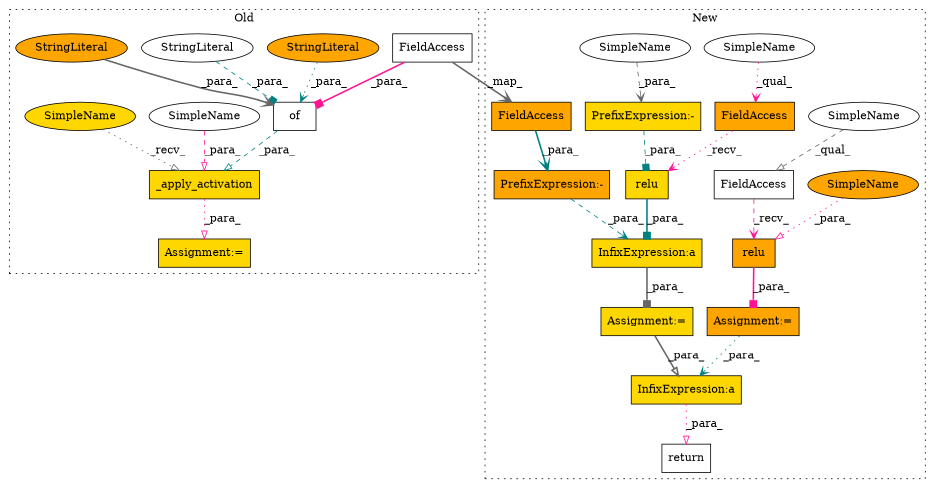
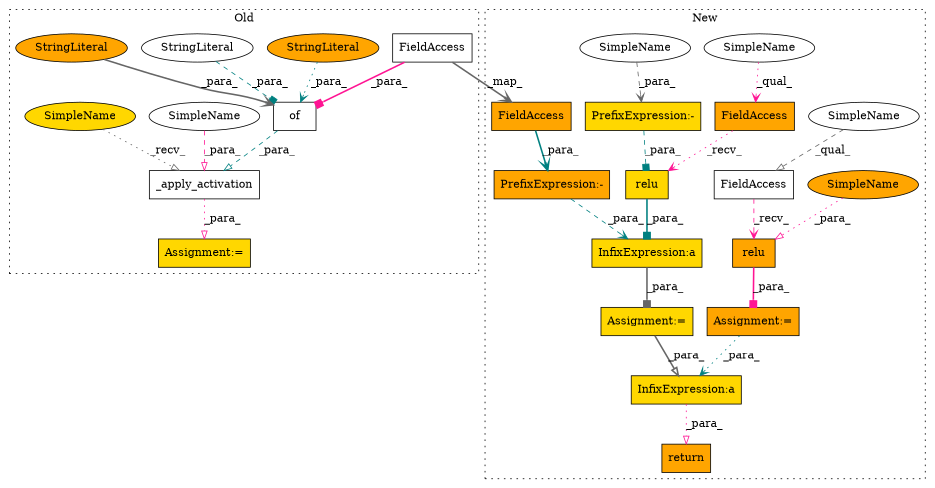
  digraph {
    fontname="DejaVu Serif"
    node [a=42 fillcolor=orange fontname="DejaVu Serif" l=1 s=3345 shape=box style=filled]
    edge [arrowhead=vee color=deeppink fontname="DejaVu Serif" style=dotted]
-   n1 [a=32 fillcolor=gold l="18,1" label=_apply_activation s="2233,2327"]
+   n1 [a=32 fillcolor=white l="18,1" label=_apply_activation s="2233,2327"]
    n2 [a=32 fillcolor=white l="3,1" label=of s="2262,2326"]
    n3 [a=7 fillcolor=gold label="Assignment:=" s=2227]
    n4 [a=45 l=19 label=StringLiteral s=2307 shape=ellipse]
    n5 [a=22 fillcolor=white l=26 label=FieldAccess s=2273]
    n6 [a=45 fillcolor=white l=7 label=StringLiteral s=2265 shape=ellipse]
    n7 [a=45 l=6 label=StringLiteral s=2300 shape=ellipse]
    n8 [fillcolor=white l=6 label=SimpleName s=2251 shape=ellipse]
    n9 [fillcolor=gold l=4 label=SimpleName s=2228 shape=ellipse]
    n10 [a=32 l="5,1" label=relu s="3359,3370"]
    n11 [a=27 fillcolor=gold l=3 label="InfixExpression:a" s=3510]
    n12 [a=27 fillcolor=gold l=3 label="InfixExpression:a" s=3452]
    n13 [a=38 fillcolor=gold label="PrefixExpression:-" s=3474]
    n14 [a=22 fillcolor=white l=13 label=FieldAccess]
    n15 [a=22 l=13 label=FieldAccess s=3455]
    n16 [a=32 fillcolor=gold l="5,1" label=relu s="3469,3481"]
    n17 [a=7 fillcolor=gold label="Assignment:=" s=3423]
    n18 [a=38 label="PrefixExpression:-" s=3425]
    n19 [a=22 l=26 label=FieldAccess s=3426]
    n20 [a=7 label="Assignment:=" s=3344]
-   n21 [a=41 fillcolor=white l=7 label=return s=3489]
+   n21 [a=41 l=7 label=return s=3489]
    n22 [fillcolor=white l=6 label=SimpleName s=3475 shape=ellipse]
    n23 [l=6 label=SimpleName s=3364 shape=ellipse]
    n24 [fillcolor=white l=10 label=SimpleName shape=ellipse]
    n25 [fillcolor=white l=10 label=SimpleName s=3455 shape=ellipse]
    subgraph cluster_1 {
      label=Old
      style=dotted
      n1
      n2
      n3
      n4
      n5
      n6
      n7
      n8
      n9
    }
    subgraph cluster_2 {
      label=New
      style=dotted
      n10
      n11
      n12
      n13
      n14
      n15
      n16
      n17
      n18
      n19
      n20
      n21
      n22
      n23
      n24
      n25
    }
    n1 -> n3 [arrowhead=onormal label=_para_]
    n2 -> n1 [arrowhead=onormal color=teal label=_para_ style=dashed]
    n4 -> n2 [color=teal label=_para_]
    n5 -> n2 [arrowhead=box label=_para_ style=bold]
    n5 -> n19 [color=gray40 label=_map_ style=bold]
    n6 -> n2 [arrowhead=box color=teal label=_para_ style=dashed]
    n7 -> n2 [color=gray40 label=_para_ style=bold]
    n8 -> n1 [arrowhead=onormal label=_para_ style=dashed]
    n9 -> n1 [arrowhead=onormal color=gray40 label=_recv_]
    n10 -> n20 [arrowhead=box label=_para_ style=bold]
    n11 -> n21 [arrowhead=onormal label=_para_]
    n12 -> n17 [arrowhead=box color=gray40 label=_para_ style=bold]
    n13 -> n16 [arrowhead=box color=teal label=_para_ style=dashed]
    n14 -> n10 [label=_recv_ style=dashed]
    n15 -> n16 [label=_recv_]
    n16 -> n12 [arrowhead=box color=teal label=_para_ style=bold]
    n17 -> n11 [arrowhead=onormal color=gray40 label=_para_ style=bold]
    n18 -> n12 [color=teal label=_para_ style=dashed]
    n19 -> n18 [color=teal label=_para_ style=bold]
    n20 -> n11 [color=teal label=_para_]
    n22 -> n13 [color=gray40 label=_para_ style=dashed]
    n23 -> n10 [arrowhead=onormal label=_para_]
    n24 -> n14 [arrowhead=onormal color=gray40 label=_qual_ style=dashed]
    n25 -> n15 [label=_qual_]
  }
